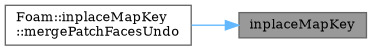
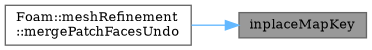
  digraph {
    rankdir=RL
    fontname="DejaVu Serif"
    node [fontname="DejaVu Serif" fontsize=10 shape=box style=filled]
    n1 [color=gray40 fillcolor=grey60 fontcolor=black height=0.2 label=inplaceMapKey width=0.4]
-   n2 [color=grey40 fillcolor=white height=0.2 label="Foam::inplaceMapKey\l::mergePatchFacesUndo" width=0.4]
+   n2 [color=grey40 fillcolor=white height=0.2 label="Foam::meshRefinement\l::mergePatchFacesUndo" width=0.4]
    n1 -> n2 [color=steelblue1 dir=back fontname="DejaVu Serif" fontsize=10 labelfontname=Helvetica labelfontsize=10 style=solid]
  }
